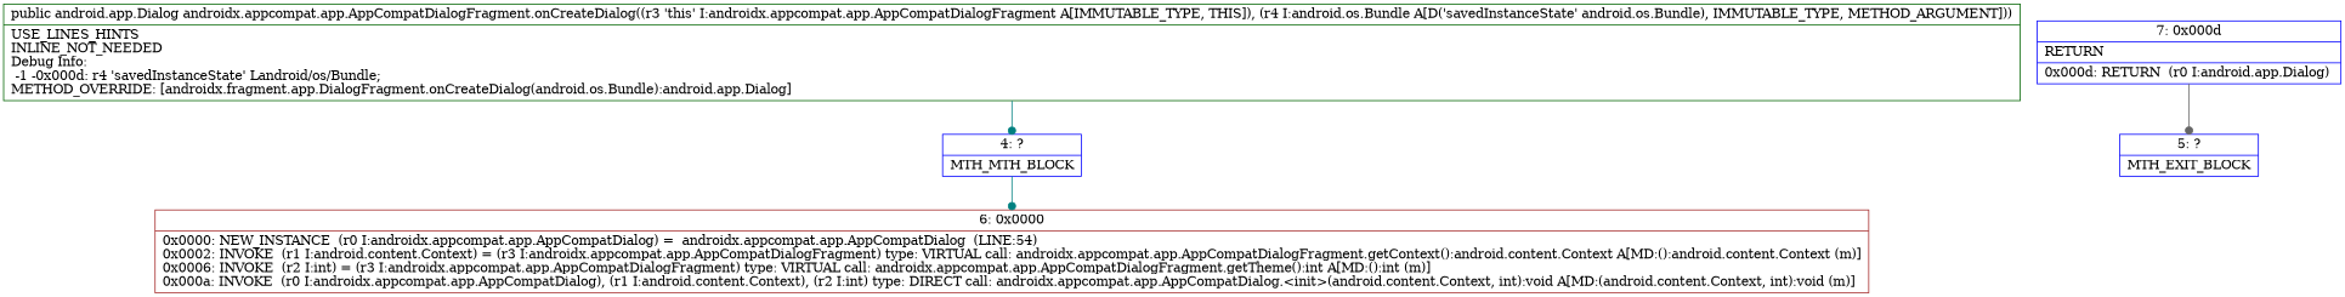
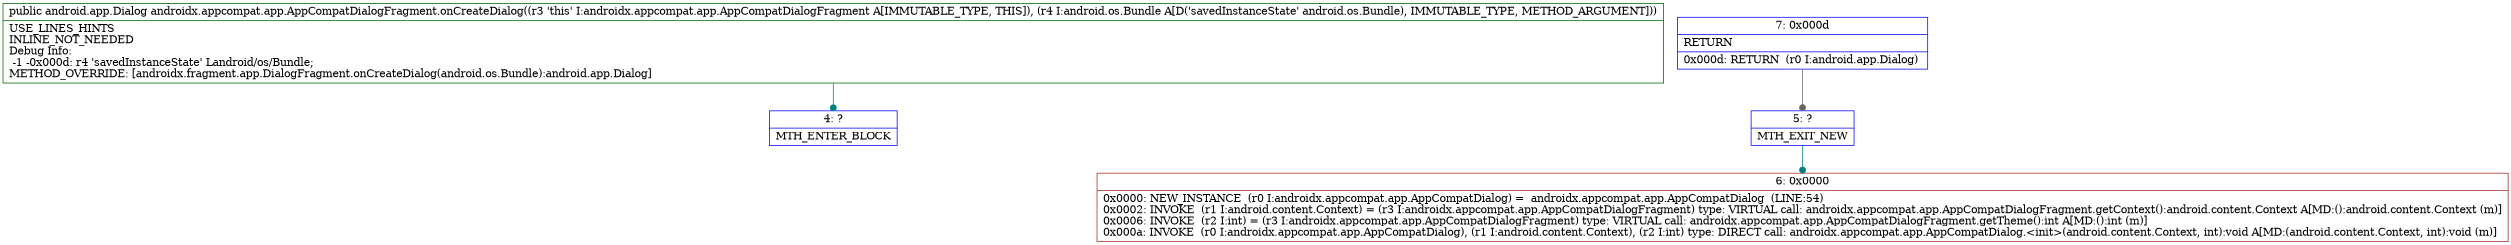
  digraph {
    node [color=blue shape=record]
    edge [arrowhead=dot color=teal]
-   n1 [label="{4\:\ ?|MTH_MTH_BLOCK\l}"]
+   n1 [label="{4\:\ ?|MTH_ENTER_BLOCK\l}"]
    n2 [color=brown label="{6\:\ 0x0000|0x0000: NEW_INSTANCE  (r0 I:androidx.appcompat.app.AppCompatDialog) =  androidx.appcompat.app.AppCompatDialog  (LINE:54)\l0x0002: INVOKE  (r1 I:android.content.Context) = (r3 I:androidx.appcompat.app.AppCompatDialogFragment) type: VIRTUAL call: androidx.appcompat.app.AppCompatDialogFragment.getContext():android.content.Context A[MD:():android.content.Context (m)]\l0x0006: INVOKE  (r2 I:int) = (r3 I:androidx.appcompat.app.AppCompatDialogFragment) type: VIRTUAL call: androidx.appcompat.app.AppCompatDialogFragment.getTheme():int A[MD:():int (m)]\l0x000a: INVOKE  (r0 I:androidx.appcompat.app.AppCompatDialog), (r1 I:android.content.Context), (r2 I:int) type: DIRECT call: androidx.appcompat.app.AppCompatDialog.\<init\>(android.content.Context, int):void A[MD:(android.content.Context, int):void (m)]\l}"]
    n3 [label="{7\:\ 0x000d|RETURN\l|0x000d: RETURN  (r0 I:android.app.Dialog) \l}"]
-   n4 [label="{5\:\ ?|MTH_EXIT_BLOCK\l}"]
+   n4 [label="{5\:\ ?|MTH_EXIT_NEW\l}"]
    n5 [color=darkgreen label="{public android.app.Dialog androidx.appcompat.app.AppCompatDialogFragment.onCreateDialog((r3 'this' I:androidx.appcompat.app.AppCompatDialogFragment A[IMMUTABLE_TYPE, THIS]), (r4 I:android.os.Bundle A[D('savedInstanceState' android.os.Bundle), IMMUTABLE_TYPE, METHOD_ARGUMENT]))  | USE_LINES_HINTS\lINLINE_NOT_NEEDED\lDebug Info:\l  \-1 \-0x000d: r4 'savedInstanceState' Landroid\/os\/Bundle;\lMETHOD_OVERRIDE: [androidx.fragment.app.DialogFragment.onCreateDialog(android.os.Bundle):android.app.Dialog]\l}"]
-   n1 -> n2
+   n4 -> n2
    n3 -> n4 [color=gray40]
    n5 -> n1
  }
